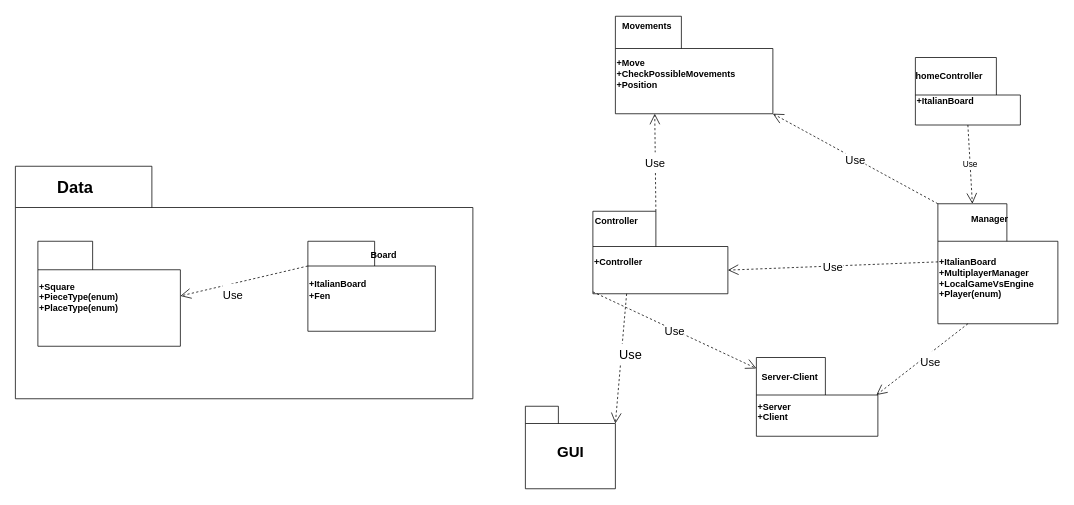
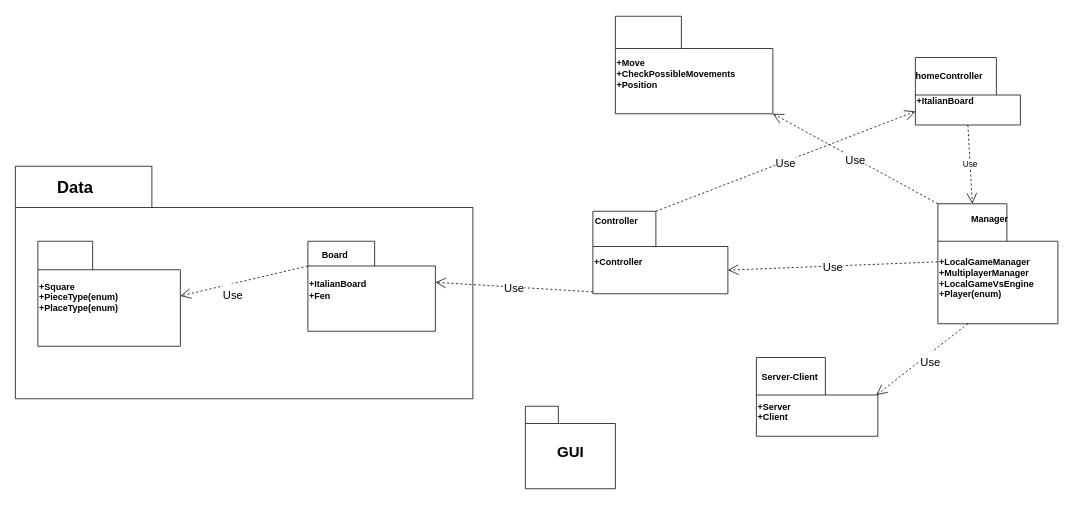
  <mxCell id="0" />
  <mxCell id="1" parent="0" />
  <mxCell id="2" value="" style="shape=folder;fontStyle=1;spacingTop=-450;tabWidth=182;tabHeight=55;tabPosition=left;html=1;align=left;verticalAlign=middle;" parent="1" vertex="1"><mxGeometry x="20" y="221" width="610" height="310" as="geometry" /></mxCell>
  <mxCell id="3" value="Data" style="text;align=center;fontStyle=1;verticalAlign=middle;spacingLeft=3;spacingRight=3;strokeColor=none;rotatable=0;points=[[0,0.5],[1,0.5]];portConstraint=eastwest;fontSize=22;" parent="1" vertex="1"><mxGeometry x="60" y="232.54" width="80" height="28.46" as="geometry" /></mxCell>
  <mxCell id="4" value="" style="group" parent="1" vertex="1" connectable="0"><mxGeometry x="410" y="321" width="170" height="120" as="geometry" /></mxCell>
  <mxCell id="5" value="&lt;span&gt;+ItalianBoard&lt;/span&gt;&lt;br&gt;&lt;div&gt;&lt;span&gt;+Fen&lt;/span&gt;&lt;/div&gt;" style="shape=folder;fontStyle=1;spacingTop=10;tabWidth=89;tabHeight=33;tabPosition=left;html=1;align=left;" parent="4" vertex="1"><mxGeometry width="170" height="120" as="geometry" /></mxCell>
- <mxCell id="6" value="Board" style="text;align=center;fontStyle=1;verticalAlign=middle;spacingLeft=3;spacingRight=3;strokeColor=none;rotatable=0;points=[[0,0.5],[1,0.5]];portConstraint=eastwest;" parent="4" vertex="1"><mxGeometry x="89.286" y="9.231" width="24.286" height="18.462" as="geometry" /></mxCell>
+ <mxCell id="6" value="Board" style="text;align=center;fontStyle=1;verticalAlign=middle;spacingLeft=3;spacingRight=3;strokeColor=none;rotatable=0;points=[[0,0.5],[1,0.5]];portConstraint=eastwest;" parent="4" vertex="1"><mxGeometry x="24.286" y="9.231" width="24.286" height="18.462" as="geometry" /></mxCell>
  <mxCell id="7" value="" style="group;spacingTop=-500;verticalAlign=middle;" parent="1" vertex="1" connectable="0"><mxGeometry x="50" y="321" width="190" height="140" as="geometry" /></mxCell>
  <mxCell id="8" value="" style="group;spacingTop=-500;" parent="7" vertex="1" connectable="0"><mxGeometry width="190" height="140" as="geometry" /></mxCell>
  <mxCell id="9" value="+Square&lt;br&gt;+PieceType(enum)&lt;br&gt;+PlaceType(enum)" style="shape=folder;fontStyle=1;spacingTop=10;tabWidth=73;tabHeight=38;tabPosition=left;html=1;align=left;" parent="8" vertex="1"><mxGeometry width="190" height="140" as="geometry" /></mxCell>
  <mxCell id="10" value="" style="group;spacingTop=0;spacingBottom=0;" parent="1" vertex="1" connectable="0"><mxGeometry x="790" y="281" width="210" height="130" as="geometry" /></mxCell>
  <mxCell id="11" value="&lt;br&gt;+Controller" style="shape=folder;fontStyle=1;spacingTop=10;tabWidth=84;tabHeight=47;tabPosition=left;html=1;align=left;" parent="10" vertex="1"><mxGeometry width="180" height="110" as="geometry" /></mxCell>
  <mxCell id="12" value="Controller" style="text;align=center;fontStyle=1;verticalAlign=middle;spacingLeft=3;spacingRight=3;strokeColor=none;rotatable=0;points=[[0,0.5],[1,0.5]];portConstraint=eastwest;" parent="10" vertex="1"><mxGeometry x="9.129" y="-0.001" width="45" height="24.665" as="geometry" /></mxCell>
  <mxCell id="13" value="" style="group" parent="1" vertex="1" connectable="0"><mxGeometry x="1250" y="271" width="160" height="160" as="geometry" /></mxCell>
- <mxCell id="14" value="&lt;br&gt;&lt;br&gt;+ItalianBoard&lt;br&gt;+MultiplayerManager&lt;br&gt;+LocalGameVsEngine&lt;br&gt;+Player(enum)" style="shape=folder;fontStyle=1;spacingTop=10;tabWidth=92;tabHeight=50;tabPosition=left;html=1;align=left;" parent="13" vertex="1"><mxGeometry width="160" height="160" as="geometry" /></mxCell>
+ <mxCell id="14" value="&lt;br&gt;&lt;br&gt;+LocalGameManager&lt;br&gt;+MultiplayerManager&lt;br&gt;+LocalGameVsEngine&lt;br&gt;+Player(enum)" style="shape=folder;fontStyle=1;spacingTop=10;tabWidth=92;tabHeight=50;tabPosition=left;html=1;align=left;" parent="13" vertex="1"><mxGeometry width="160" height="160" as="geometry" /></mxCell>
  <mxCell id="15" value="Manager" style="text;align=center;fontStyle=1;verticalAlign=middle;spacingLeft=3;spacingRight=3;strokeColor=none;rotatable=0;points=[[0,0.5],[1,0.5]];portConstraint=eastwest;" parent="13" vertex="1"><mxGeometry x="54.999" y="3.999" width="28.571" height="30.357" as="geometry" /></mxCell>
- <mxCell id="16" value="&lt;font style=&quot;font-size: 15px&quot;&gt;Use&lt;/font&gt;" style="endArrow=open;endSize=12;dashed=1;html=1;fontSize=22;exitX=0;exitY=0;exitDx=0;exitDy=107.5;exitPerimeter=0;" parent="1" source="11" target="21" edge="1"><mxGeometry width="160" relative="1" as="geometry"><mxPoint x="-130" y="391" as="sourcePoint" /><mxPoint x="30" y="391" as="targetPoint" /></mxGeometry></mxCell>
+ <mxCell id="16" value="&lt;font style=&quot;font-size: 15px&quot;&gt;Use&lt;/font&gt;" style="endArrow=open;endSize=12;dashed=1;html=1;fontSize=22;entryX=0;entryY=0;entryDx=170;entryDy=54.75;entryPerimeter=0;exitX=0;exitY=0;exitDx=0;exitDy=107.5;exitPerimeter=0;" parent="1" source="11" target="5" edge="1"><mxGeometry width="160" relative="1" as="geometry"><mxPoint x="-130" y="391" as="sourcePoint" /><mxPoint x="30" y="391" as="targetPoint" /></mxGeometry></mxCell>
  <mxCell id="17" value="&lt;font style=&quot;font-size: 15px&quot;&gt;Use&lt;/font&gt;" style="endArrow=open;endSize=12;dashed=1;html=1;fontSize=22;entryX=0;entryY=0;entryDx=180;entryDy=78.5;entryPerimeter=0;exitX=0;exitY=0;exitDx=0;exitDy=77.5;exitPerimeter=0;" parent="1" source="14" target="11" edge="1"><mxGeometry width="160" relative="1" as="geometry"><mxPoint x="1303" y="471" as="sourcePoint" /><mxPoint x="1060" y="478.25" as="targetPoint" /></mxGeometry></mxCell>
  <mxCell id="18" value="&lt;font style=&quot;font-size: 20px&quot;&gt;GUI&lt;/font&gt;" style="shape=folder;fontStyle=1;spacingTop=10;tabWidth=44;tabHeight=23;tabPosition=left;html=1;" parent="1" vertex="1"><mxGeometry x="700" y="541" width="120" height="110" as="geometry" /></mxCell>
- <mxCell id="19" value="&lt;font style=&quot;font-size: 17px&quot;&gt;Use&lt;/font&gt;" style="endArrow=open;endSize=12;dashed=1;html=1;fontSize=22;entryX=0;entryY=0;entryDx=120;entryDy=23;entryPerimeter=0;exitX=0.25;exitY=1;exitDx=0;exitDy=0;exitPerimeter=0;" parent="1" source="11" target="18" edge="1"><mxGeometry x="-0.087" y="12" width="160" relative="1" as="geometry"><mxPoint x="-30" y="151" as="sourcePoint" /><mxPoint x="130" y="151" as="targetPoint" /><mxPoint as="offset" /></mxGeometry></mxCell>
  <mxCell id="20" value="" style="group" parent="1" vertex="1" connectable="0"><mxGeometry x="1008" y="476" width="162" height="105" as="geometry" /></mxCell>
  <mxCell id="21" value="&lt;br&gt;&lt;br&gt;+Server&lt;br&gt;+Client" style="shape=folder;fontStyle=1;spacingTop=10;tabWidth=92;tabHeight=50;tabPosition=left;html=1;align=left;" parent="20" vertex="1"><mxGeometry width="162" height="105" as="geometry" /></mxCell>
  <mxCell id="22" value="Server-Client" style="text;align=center;fontStyle=1;verticalAlign=middle;spacingLeft=3;spacingRight=3;strokeColor=none;rotatable=0;points=[[0,0.5],[1,0.5]];portConstraint=eastwest;" parent="20" vertex="1"><mxGeometry x="30.374" y="14.996" width="28.929" height="19.922" as="geometry" /></mxCell>
  <mxCell id="23" value="&lt;font style=&quot;font-size: 15px&quot;&gt;Use&lt;/font&gt;" style="endArrow=open;endSize=12;dashed=1;html=1;fontSize=22;entryX=0;entryY=0;entryDx=160;entryDy=50;entryPerimeter=0;exitX=0.25;exitY=1;exitDx=0;exitDy=0;exitPerimeter=0;" parent="1" source="14" target="21" edge="1"><mxGeometry x="-0.092" y="9" width="160" relative="1" as="geometry"><mxPoint x="1270" y="481" as="sourcePoint" /><mxPoint x="1180" y="501" as="targetPoint" /><mxPoint as="offset" /></mxGeometry></mxCell>
  <mxCell id="24" value="&lt;font style=&quot;font-size: 15px&quot;&gt;Use&lt;/font&gt;" style="endArrow=open;endSize=12;dashed=1;html=1;fontSize=22;exitX=0;exitY=0;exitDx=0;exitDy=33;exitPerimeter=0;entryX=1;entryY=0.521;entryDx=0;entryDy=0;entryPerimeter=0;" parent="1" source="5" target="9" edge="1"><mxGeometry x="0.212" y="13" width="160" relative="1" as="geometry"><mxPoint x="450" y="347.38" as="sourcePoint" /><mxPoint x="250" y="354.63" as="targetPoint" /><mxPoint as="offset" /></mxGeometry></mxCell>
  <mxCell id="25" value="" style="group" parent="1" vertex="1" connectable="0"><mxGeometry x="1220" y="76" width="140" height="95" as="geometry" /></mxCell>
  <mxCell id="26" value="&lt;br&gt;+ItalianBoard" style="shape=folder;fontStyle=1;spacingTop=10;tabWidth=108;tabHeight=50;tabPosition=left;html=1;align=left;" parent="25" vertex="1"><mxGeometry width="140" height="90" as="geometry" /></mxCell>
  <mxCell id="27" value="homeController" style="text;align=center;fontStyle=1;verticalAlign=middle;spacingLeft=3;spacingRight=3;strokeColor=none;rotatable=0;points=[[0,0.5],[1,0.5]];portConstraint=eastwest;" parent="25" vertex="1"><mxGeometry x="32.94" y="15.003" width="25.0" height="18.025" as="geometry" /></mxCell>
  <mxCell id="28" value="Use" style="endArrow=open;endSize=12;dashed=1;html=1;entryX=0;entryY=0;entryDx=46;entryDy=0;entryPerimeter=0;exitX=0.5;exitY=1;exitDx=0;exitDy=0;exitPerimeter=0;" parent="1" source="26" target="14" edge="1"><mxGeometry width="160" relative="1" as="geometry"><mxPoint x="1080" y="211" as="sourcePoint" /><mxPoint x="1240" y="211" as="targetPoint" /></mxGeometry></mxCell>
  <mxCell id="29" value="" style="group;spacingTop=0;spacingBottom=0;" parent="1" vertex="1" connectable="0"><mxGeometry x="820" y="21" width="210" height="130" as="geometry" /></mxCell>
  <mxCell id="30" value="&lt;br&gt;+Move&lt;br&gt;+CheckPossibleMovements&lt;br&gt;+Position" style="shape=folder;fontStyle=1;spacingTop=10;tabWidth=88;tabHeight=43;tabPosition=left;html=1;align=left;" parent="29" vertex="1"><mxGeometry width="210" height="130" as="geometry" /></mxCell>
- <mxCell id="31" value="Movements" style="text;align=center;fontStyle=1;verticalAlign=middle;spacingLeft=3;spacingRight=3;strokeColor=none;rotatable=0;points=[[0,0.5],[1,0.5]];portConstraint=eastwest;" parent="29" vertex="1"><mxGeometry x="19.999" y="-0.001" width="45" height="24.665" as="geometry" /></mxCell>
  <mxCell id="32" value="&lt;font style=&quot;font-size: 15px&quot;&gt;Use&lt;/font&gt;" style="endArrow=open;endSize=12;dashed=1;html=1;fontSize=22;entryX=0;entryY=0;entryDx=210;entryDy=130;entryPerimeter=0;exitX=0;exitY=0;exitDx=0;exitDy=0;exitPerimeter=0;" parent="1" source="14" target="30" edge="1"><mxGeometry width="160" relative="1" as="geometry"><mxPoint x="1210" y="250" as="sourcePoint" /><mxPoint x="930" y="261" as="targetPoint" /></mxGeometry></mxCell>
- <mxCell id="33" value="&lt;font style=&quot;font-size: 15px&quot;&gt;Use&lt;/font&gt;" style="endArrow=open;endSize=12;dashed=1;html=1;fontSize=22;entryX=0.25;entryY=1;entryDx=0;entryDy=0;entryPerimeter=0;exitX=0;exitY=0;exitDx=84;exitDy=0;exitPerimeter=0;" parent="1" source="11" target="30" edge="1"><mxGeometry width="160" relative="1" as="geometry"><mxPoint x="850" y="201" as="sourcePoint" /><mxPoint x="570" y="212" as="targetPoint" /></mxGeometry></mxCell>
+ <mxCell id="33" value="&lt;font style=&quot;font-size: 15px&quot;&gt;Use&lt;/font&gt;" style="endArrow=open;endSize=12;dashed=1;html=1;fontSize=22;exitX=0;exitY=0;exitDx=84;exitDy=0;exitPerimeter=0;" parent="1" source="11" target="26" edge="1"><mxGeometry width="160" relative="1" as="geometry"><mxPoint x="850" y="201" as="sourcePoint" /><mxPoint x="570" y="212" as="targetPoint" /></mxGeometry></mxCell>
